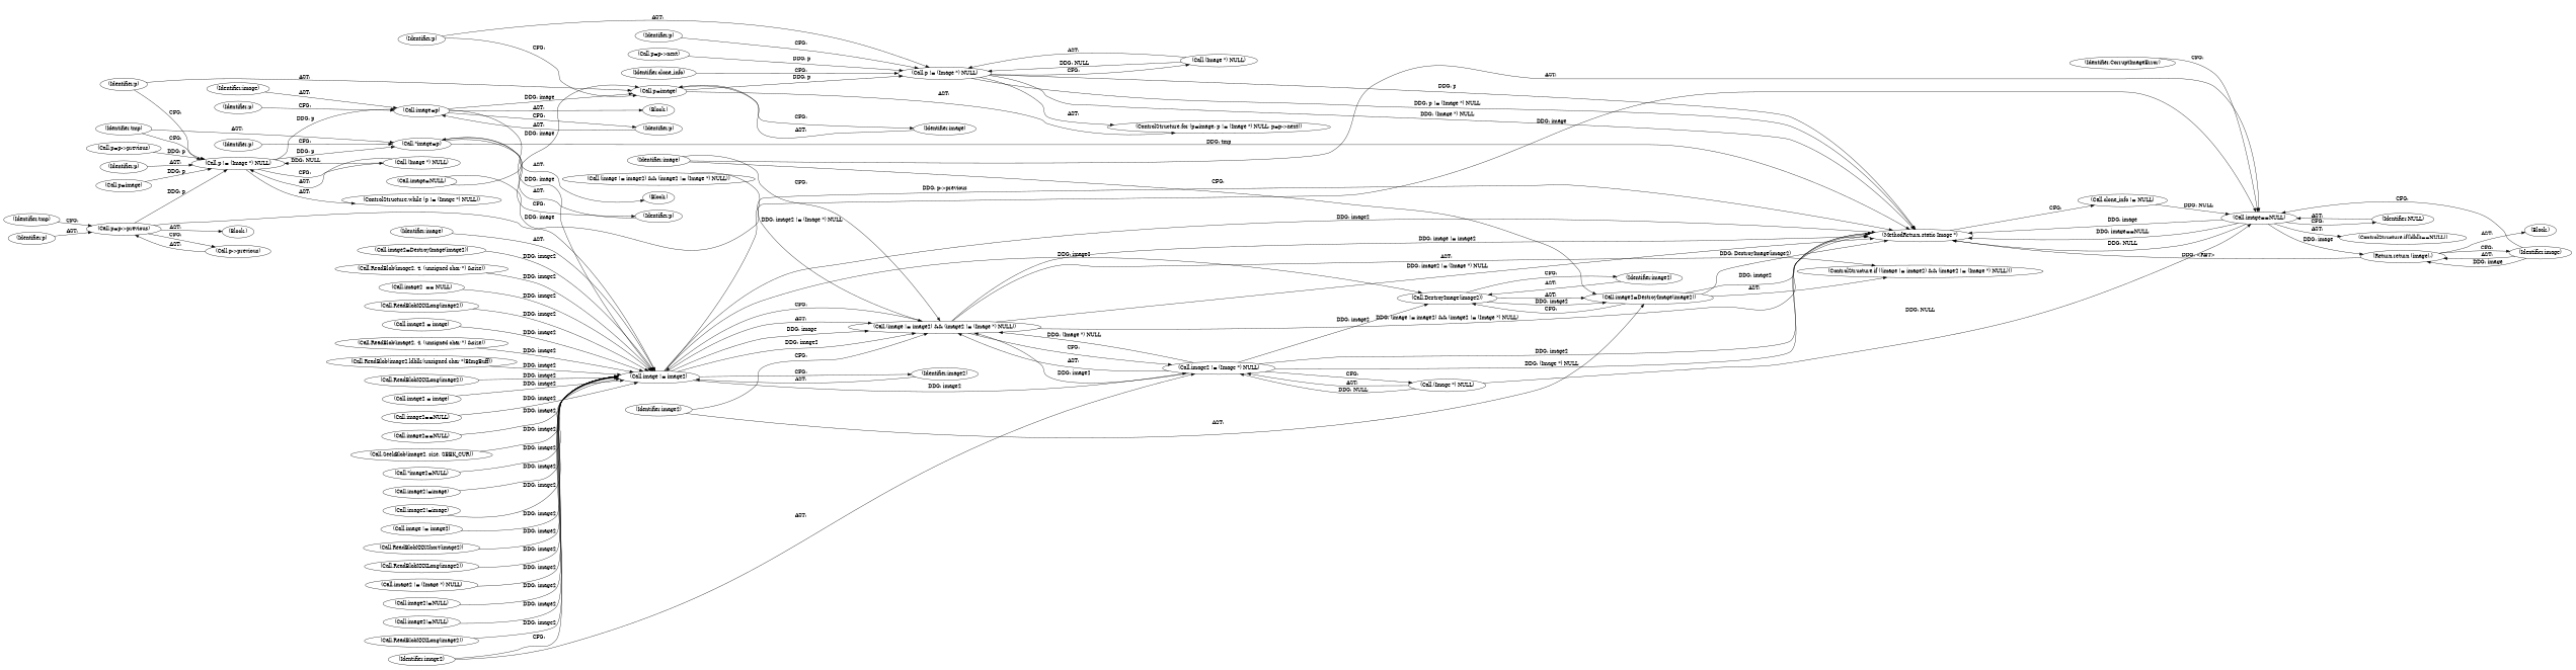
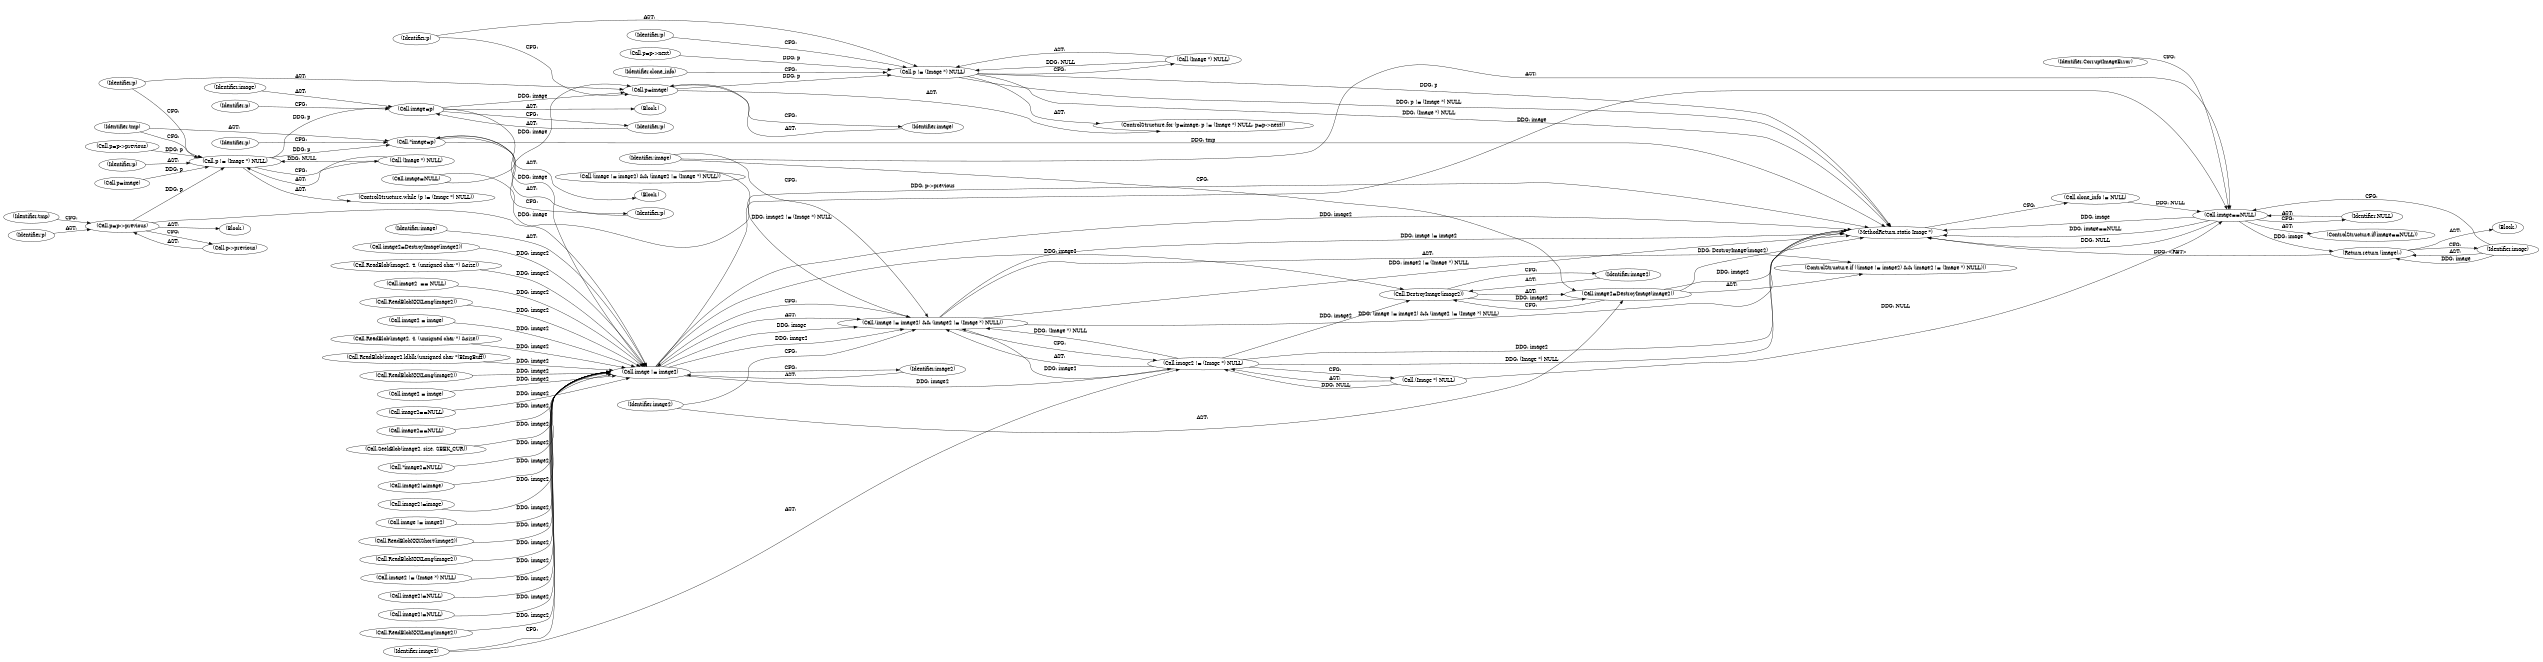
  digraph {
    rankdir=LR
    n1 [label="(Call,p=p->previous)"]
    n2 [label="(Call,p != (Image *) NULL)"]
    n3 [label="(Call,p->previous)"]
    n4 [label="(MethodReturn,static Image *)"]
    n5 [label="(Block,)"]
    n6 [label="(Call,*image=p)"]
    n7 [label="(Call,image=p)"]
    n8 [label="(Call,(Image *) NULL)"]
    n9 [label="(ControlStructure,while (p != (Image *) NULL))"]
    n10 [label="(Call,clone_info != NULL)"]
    n11 [label="(Identifier,p)"]
    n12 [label="(Block,)"]
    n13 [label="(Call,p=image)"]
    n14 [label="(Call,image != image2)"]
    n15 [label="(Block,)"]
    n16 [label="(Identifier,p)"]
    n17 [label="(Call,p != (Image *) NULL)"]
    n18 [label="(Identifier,image)"]
    n19 [label="(ControlStructure,for (p=image; p != (Image *) NULL; p=p->next))"]
    n20 [label="(Call,(image != image2) && (image2 != (Image *) NULL))"]
    n21 [label="(Call,image2 != (Image *) NULL)"]
    n22 [label="(Call,DestroyImage(image2))"]
    n23 [label="(Call,image==NULL)"]
    n24 [label="(Identifier,image2)"]
    n25 [label="(Call,(Image *) NULL)"]
    n26 [label="(ControlStructure,if ((image != image2) && (image2 != (Image *) NULL)))"]
    n27 [label="(Call,(Image *) NULL)"]
    n28 [label="(Call,image2=DestroyImage(image2))"]
    n29 [label="(Identifier,image2)"]
    n30 [label="(Return,return (image);)"]
    n31 [label="(Identifier,NULL)"]
-   n32 [label="(ControlStructure,if(ldblk==NULL))"]
+   n32 [label="(ControlStructure,if(image==NULL))"]
    n33 [label="(Identifier,image)"]
    n34 [label="(Block,)"]
    n35 [label="(Call,*image2=NULL)"]
    n36 [label="(Identifier,image2)"]
    n37 [label="(Call,image2!=image)"]
    n38 [label="(Call,image2!=image)"]
    n39 [label="(Identifier,p)"]
    n40 [label="(Call,image != image2)"]
    n41 [label="(Call,p=p->previous)"]
    n42 [label="(Call,ReadBlobXXXShort(image2))"]
    n43 [label="(Identifier,p)"]
    n44 [label="(Call,(image != image2) && (image2 != (Image *) NULL))"]
    n45 [label="(Call,image=NULL)"]
    n46 [label="(Call,ReadBlobXXXLong(image2))"]
    n47 [label="(Call,image2 != (Image *) NULL)"]
    n48 [label="(Call,image2!=NULL)"]
    n49 [label="(Call,image2!=NULL)"]
    n50 [label="(Identifier,p)"]
    n51 [label="(Call,ReadBlobXXXLong(image2))"]
    n52 [label="(Identifier,image)"]
    n53 [label="(Identifier,tmp)"]
    n54 [label="(Identifier,tmp)"]
    n55 [label="(Call,image2=DestroyImage(image2))"]
    n56 [label="(Identifier,p)"]
    n57 [label="(Identifier,p)"]
    n58 [label="(Call,ReadBlob(image2, 4, (unsigned char *) &size))"]
    n59 [label="(Call,image2  == NULL)"]
    n60 [label="(Identifier,image2)"]
    n61 [label="(Identifier,clone_info)"]
    n62 [label="(Call,ReadBlobXXXLong(image2))"]
    n63 [label="(Identifier,image)"]
    n64 [label="(Call,image2 = image)"]
    n65 [label="(Call,ReadBlob(image2, 4, (unsigned char *) &size))"]
    n66 [label="(Call,ReadBlob(image2,ldblk,(unsigned char *)BImgBuff))"]
    n67 [label="(Identifier,p)"]
    n68 [label="(Call,p=p->next)"]
    n69 [label="(Call,ReadBlobXXXLong(image2))"]
    n70 [label="(Identifier,p)"]
    n71 [label="(Identifier,image)"]
    n72 [label="(Call,p=image)"]
    n73 [label="(Call,image2 = image)"]
    n74 [label="(Identifier,CorruptImageError)"]
    n75 [label="(Call,image2==NULL)"]
    n76 [label="(Call,image2==NULL)"]
    n77 [label="(Call,SeekBlob(image2, size, SEEK_CUR))"]
    n1 -> n2 [label="DDG: p"]
    n1 -> n3 [label="CFG: "]
    n1 -> n4 [label="DDG: p->previous"]
    n1 -> n5 [label="AST: "]
    n2 -> n6 [label="DDG: p"]
    n2 -> n7 [label="DDG: p"]
    n2 -> n8 [label="CFG: "]
    n2 -> n9 [label="AST: "]
    n3 -> n1 [label="AST: "]
    n4 -> n10 [label="CFG: "]
    n6 -> n4 [label="DDG: tmp"]
    n6 -> n11 [label="CFG: "]
    n6 -> n12 [label="AST: "]
    n7 -> n13 [label="DDG: image"]
    n7 -> n14 [label="DDG: image"]
    n7 -> n15 [label="AST: "]
    n7 -> n16 [label="CFG: "]
    n8 -> n2 [label="AST: "]
    n8 -> n2 [label="DDG: NULL"]
    n10 -> n23 [label="DDG: NULL"]
    n11 -> n6 [label="AST: "]
    n13 -> n17 [label="DDG: p"]
    n13 -> n18 [label="CFG: "]
    n13 -> n19 [label="AST: "]
    n14 -> n4 [label="DDG: image2"]
    n14 -> n20 [label="AST: "]
    n14 -> n20 [label="DDG: image"]
    n14 -> n20 [label="DDG: image2"]
    n14 -> n21 [label="DDG: image2"]
    n14 -> n22 [label="DDG: image2"]
    n14 -> n23 [label="DDG: image"]
    n14 -> n24 [label="CFG: "]
    n16 -> n7 [label="AST: "]
    n17 -> n4 [label="DDG: p != (Image *) NULL"]
    n17 -> n4 [label="DDG: (Image *) NULL"]
    n17 -> n4 [label="DDG: p"]
    n17 -> n19 [label="AST: "]
    n17 -> n25 [label="CFG: "]
    n18 -> n13 [label="AST: "]
    n20 -> n4 [label="DDG: (image != image2) && (image2 != (Image *) NULL)"]
    n20 -> n4 [label="DDG: image != image2"]
    n20 -> n4 [label="DDG: image2 != (Image *) NULL"]
    n20 -> n14 [label="CFG: "]
    n20 -> n21 [label="CFG: "]
    n20 -> n26 [label="AST: "]
    n21 -> n4 [label="DDG: image2"]
    n21 -> n4 [label="DDG: (Image *) NULL"]
    n21 -> n20 [label="AST: "]
    n21 -> n20 [label="DDG: image2"]
    n21 -> n20 [label="DDG: (Image *) NULL"]
    n21 -> n22 [label="DDG: image2"]
    n21 -> n27 [label="CFG: "]
    n22 -> n28 [label="AST: "]
    n22 -> n28 [label="DDG: image2"]
    n22 -> n29 [label="CFG: "]
    n23 -> n4 [label="DDG: image"]
    n23 -> n4 [label="DDG: image==NULL"]
    n23 -> n4 [label="DDG: NULL"]
    n23 -> n30 [label="DDG: image"]
    n23 -> n31 [label="CFG: "]
    n23 -> n32 [label="AST: "]
    n24 -> n14 [label="AST: "]
    n25 -> n17 [label="AST: "]
    n25 -> n17 [label="DDG: NULL"]
    n27 -> n21 [label="AST: "]
    n27 -> n21 [label="DDG: NULL"]
    n27 -> n23 [label="DDG: NULL"]
    n28 -> n4 [label="DDG: DestroyImage(image2)"]
    n28 -> n4 [label="DDG: image2"]
    n28 -> n22 [label="CFG: "]
    n28 -> n26 [label="AST: "]
    n29 -> n22 [label="AST: "]
    n30 -> n4 [label="DDG: <RET>"]
    n30 -> n33 [label="CFG: "]
    n30 -> n34 [label="AST: "]
    n31 -> n23 [label="AST: "]
    n33 -> n23 [label="CFG: "]
    n33 -> n30 [label="AST: "]
    n33 -> n30 [label="DDG: image"]
    n35 -> n14 [label="DDG: image2"]
    n36 -> n20 [label="CFG: "]
    n36 -> n28 [label="AST: "]
    n37 -> n14 [label="DDG: image2"]
    n38 -> n14 [label="DDG: image2"]
    n39 -> n7 [label="CFG: "]
    n40 -> n14 [label="DDG: image2"]
    n41 -> n2 [label="DDG: p"]
    n42 -> n14 [label="DDG: image2"]
    n43 -> n2 [label="AST: "]
    n44 -> n20 [label="DDG: image2 != (Image *) NULL"]
    n45 -> n13 [label="DDG: image"]
    n45 -> n14 [label="DDG: image"]
    n46 -> n14 [label="DDG: image2"]
    n47 -> n14 [label="DDG: image2"]
    n48 -> n14 [label="DDG: image2"]
    n49 -> n14 [label="DDG: image2"]
    n50 -> n17 [label="CFG: "]
    n51 -> n14 [label="DDG: image2"]
    n52 -> n14 [label="AST: "]
    n53 -> n1 [label="CFG: "]
    n54 -> n2 [label="CFG: "]
    n54 -> n6 [label="AST: "]
    n55 -> n14 [label="DDG: image2"]
    n56 -> n13 [label="CFG: "]
    n56 -> n17 [label="AST: "]
    n57 -> n2 [label="CFG: "]
    n57 -> n13 [label="AST: "]
    n58 -> n14 [label="DDG: image2"]
    n59 -> n14 [label="DDG: image2"]
    n60 -> n14 [label="CFG: "]
    n60 -> n21 [label="AST: "]
    n61 -> n17 [label="CFG: "]
    n62 -> n14 [label="DDG: image2"]
    n63 -> n7 [label="AST: "]
    n64 -> n14 [label="DDG: image2"]
    n65 -> n14 [label="DDG: image2"]
    n66 -> n14 [label="DDG: image2"]
    n67 -> n1 [label="AST: "]
    n68 -> n17 [label="DDG: p"]
    n69 -> n14 [label="DDG: image2"]
    n70 -> n6 [label="CFG: "]
    n71 -> n20 [label="CFG: "]
    n71 -> n23 [label="AST: "]
    n71 -> n28 [label="CFG: "]
    n72 -> n2 [label="DDG: p"]
    n73 -> n14 [label="DDG: image2"]
    n74 -> n23 [label="CFG: "]
    n75 -> n14 [label="DDG: image2"]
    n76 -> n14 [label="DDG: image2"]
    n77 -> n14 [label="DDG: image2"]
  }
